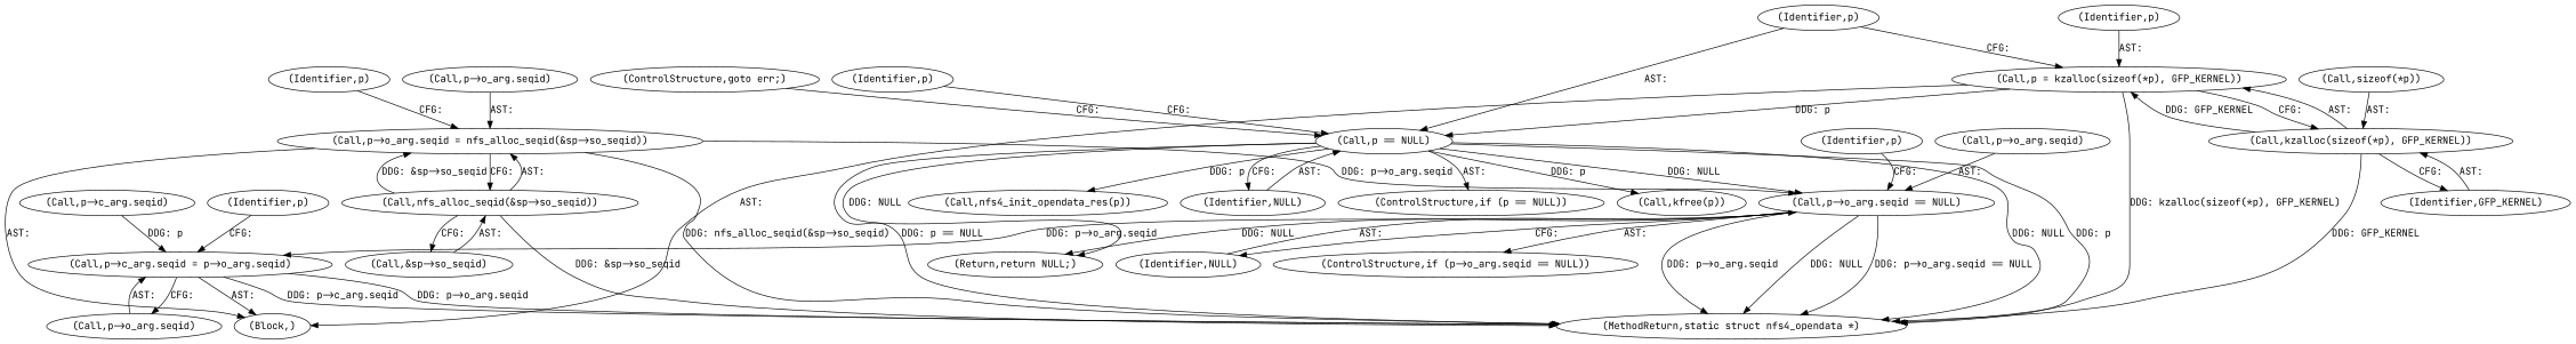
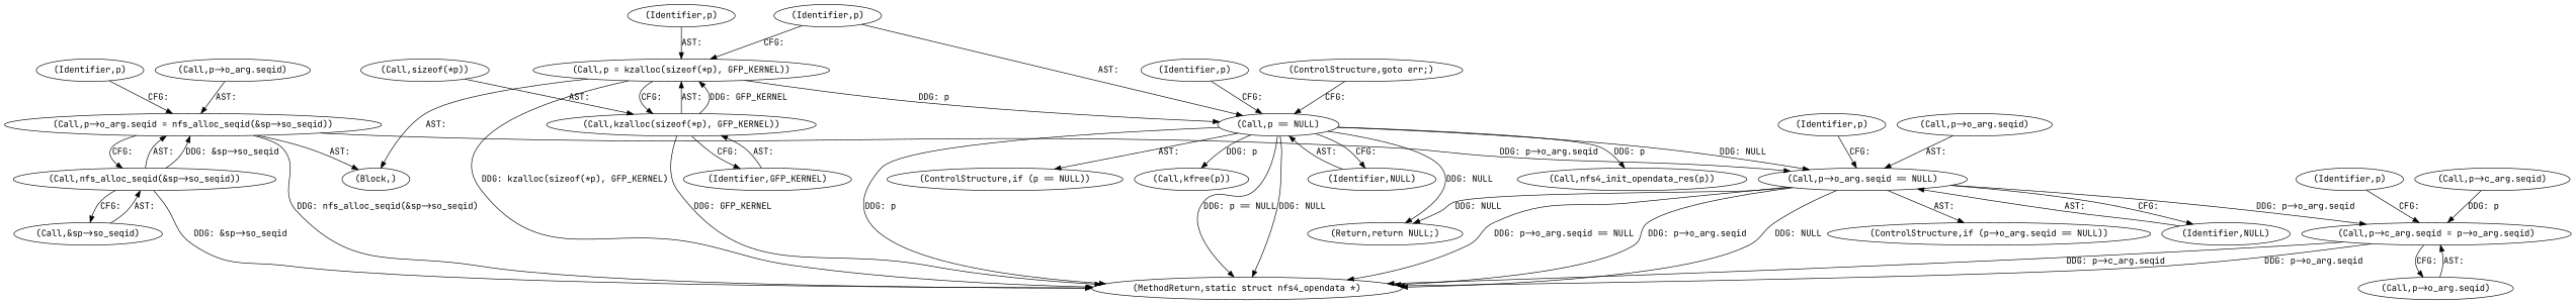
  digraph {
    fontname="JetBrains Mono"
    node [fontname="JetBrains Mono"]
    edge [fontname="JetBrains Mono"]
    n1 [label="(Call,p->c_arg.seqid = p->o_arg.seqid)"]
    n2 [label="(Block,)"]
    n3 [label="(MethodReturn,static struct nfs4_opendata *)"]
    n4 [label="(Call,p->o_arg.seqid)"]
    n5 [label="(Call,p->o_arg.seqid == NULL)"]
    n6 [label="(ControlStructure,if (p->o_arg.seqid == NULL))"]
    n7 [label="(Identifier,NULL)"]
    n8 [label="(Return,return NULL;)"]
    n9 [label="(Call,p->o_arg.seqid = nfs_alloc_seqid(&sp->so_seqid))"]
    n10 [label="(Call,nfs_alloc_seqid(&sp->so_seqid))"]
    n11 [label="(Call,&sp->so_seqid)"]
    n12 [label="(Call,p == NULL)"]
    n13 [label="(Call,nfs4_init_opendata_res(p))"]
    n14 [label="(Identifier,NULL)"]
    n15 [label="(ControlStructure,if (p == NULL))"]
    n16 [label="(Call,kfree(p))"]
    n17 [label="(Call,p = kzalloc(sizeof(*p), GFP_KERNEL))"]
    n18 [label="(Call,kzalloc(sizeof(*p), GFP_KERNEL))"]
    n19 [label="(Identifier,GFP_KERNEL)"]
    n20 [label="(Identifier,p)"]
    n21 [label="(Identifier,p)"]
    n22 [label="(Identifier,p)"]
    n23 [label="(Identifier,p)"]
    n24 [label="(Call,sizeof(*p))"]
    n25 [label="(Identifier,p)"]
    n26 [label="(Call,p->o_arg.seqid)"]
    n27 [label="(ControlStructure,goto err;)"]
    n28 [label="(Call,p->o_arg.seqid)"]
    n29 [label="(Call,p->c_arg.seqid)"]
    n30 [label="(Identifier,p)"]
-   n1 -> n2 [label="AST: "]
    n1 -> n3 [label="DDG: p->c_arg.seqid"]
    n1 -> n3 [label="DDG: p->o_arg.seqid"]
    n1 -> n4 [label="CFG: "]
    n4 -> n1 [label="AST: "]
    n5 -> n1 [label="DDG: p->o_arg.seqid"]
    n5 -> n3 [label="DDG: NULL"]
    n5 -> n3 [label="DDG: p->o_arg.seqid == NULL"]
    n5 -> n3 [label="DDG: p->o_arg.seqid"]
    n5 -> n6 [label="AST: "]
    n5 -> n7 [label="CFG: "]
    n5 -> n8 [label="DDG: NULL"]
    n7 -> n5 [label="AST: "]
    n9 -> n2 [label="AST: "]
    n9 -> n3 [label="DDG: nfs_alloc_seqid(&sp->so_seqid)"]
    n9 -> n5 [label="DDG: p->o_arg.seqid"]
    n9 -> n10 [label="CFG: "]
    n10 -> n3 [label="DDG: &sp->so_seqid"]
    n10 -> n9 [label="AST: "]
    n10 -> n9 [label="DDG: &sp->so_seqid"]
    n10 -> n11 [label="CFG: "]
    n11 -> n10 [label="AST: "]
    n12 -> n3 [label="DDG: p"]
    n12 -> n3 [label="DDG: p == NULL"]
    n12 -> n3 [label="DDG: NULL"]
    n12 -> n5 [label="DDG: NULL"]
    n12 -> n8 [label="DDG: NULL"]
    n12 -> n13 [label="DDG: p"]
    n12 -> n14 [label="CFG: "]
    n12 -> n15 [label="AST: "]
    n12 -> n16 [label="DDG: p"]
    n14 -> n12 [label="AST: "]
    n17 -> n2 [label="AST: "]
    n17 -> n3 [label="DDG: kzalloc(sizeof(*p), GFP_KERNEL)"]
    n17 -> n12 [label="DDG: p"]
    n17 -> n18 [label="CFG: "]
    n18 -> n3 [label="DDG: GFP_KERNEL"]
    n18 -> n17 [label="AST: "]
    n18 -> n17 [label="DDG: GFP_KERNEL"]
    n18 -> n19 [label="CFG: "]
    n19 -> n18 [label="AST: "]
    n20 -> n12 [label="CFG: "]
    n21 -> n17 [label="AST: "]
    n22 -> n9 [label="CFG: "]
    n23 -> n5 [label="CFG: "]
    n24 -> n18 [label="AST: "]
    n25 -> n1 [label="CFG: "]
    n26 -> n5 [label="AST: "]
    n27 -> n12 [label="CFG: "]
    n28 -> n9 [label="AST: "]
    n29 -> n1 [label="DDG: p"]
    n30 -> n12 [label="AST: "]
    n30 -> n17 [label="CFG: "]
  }
